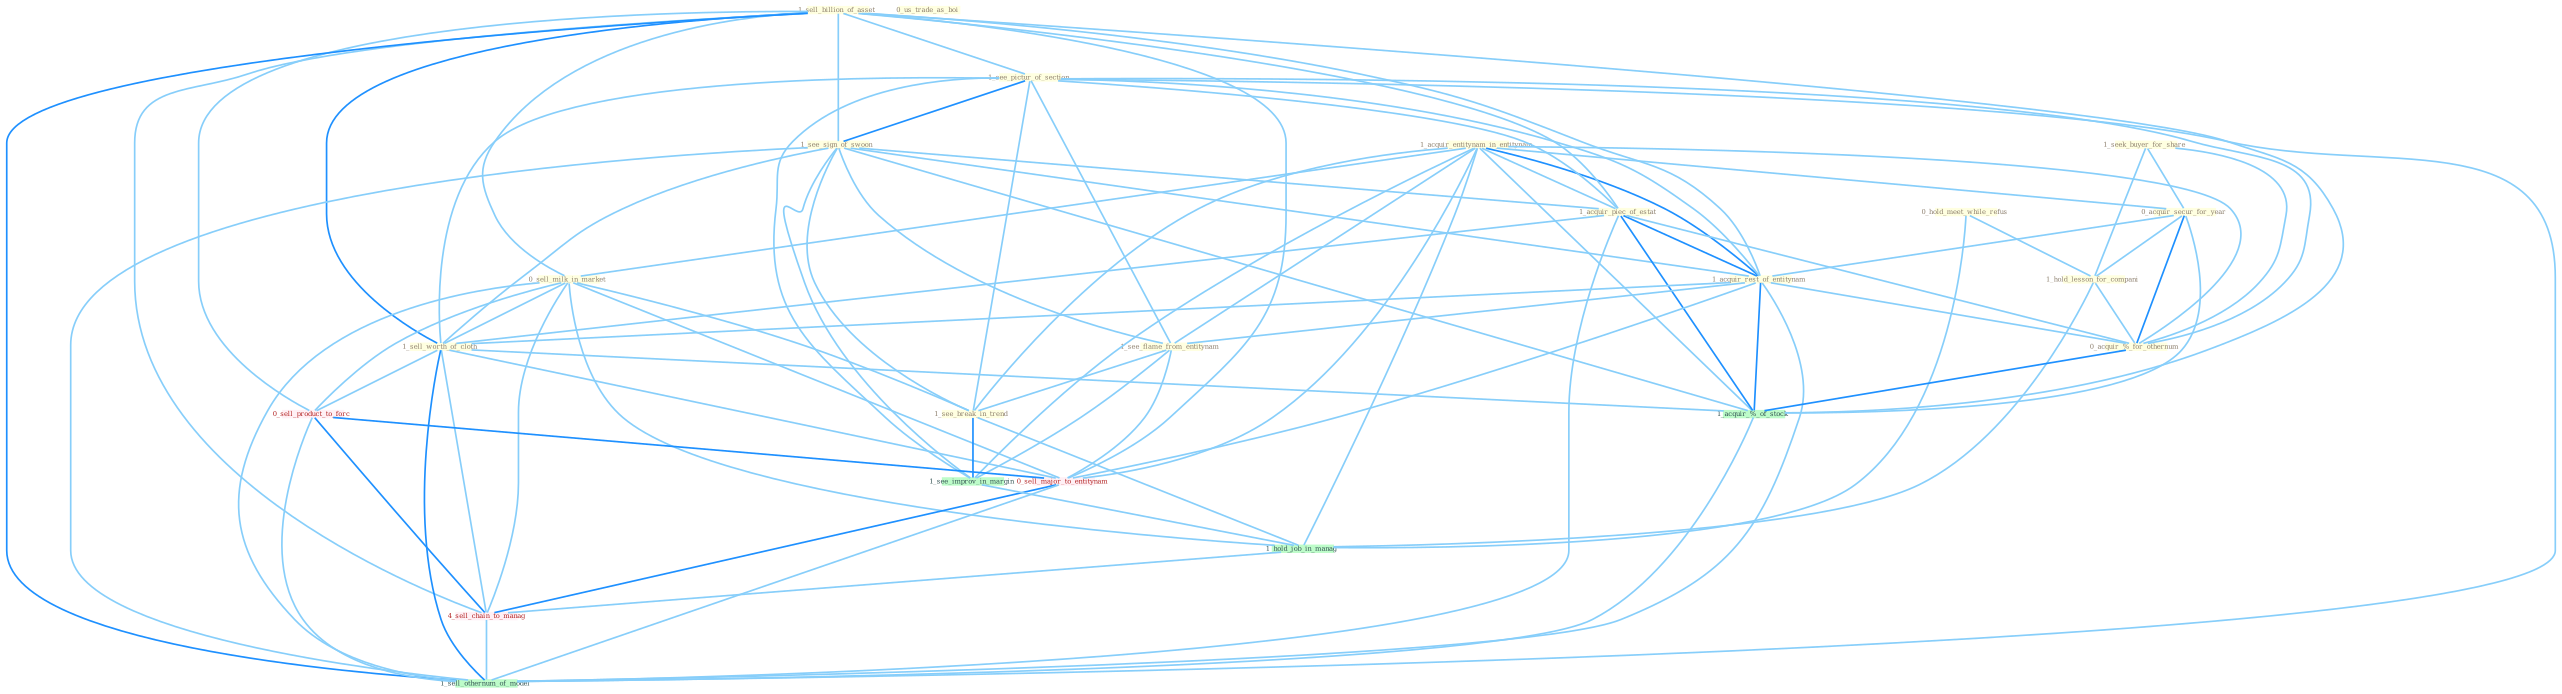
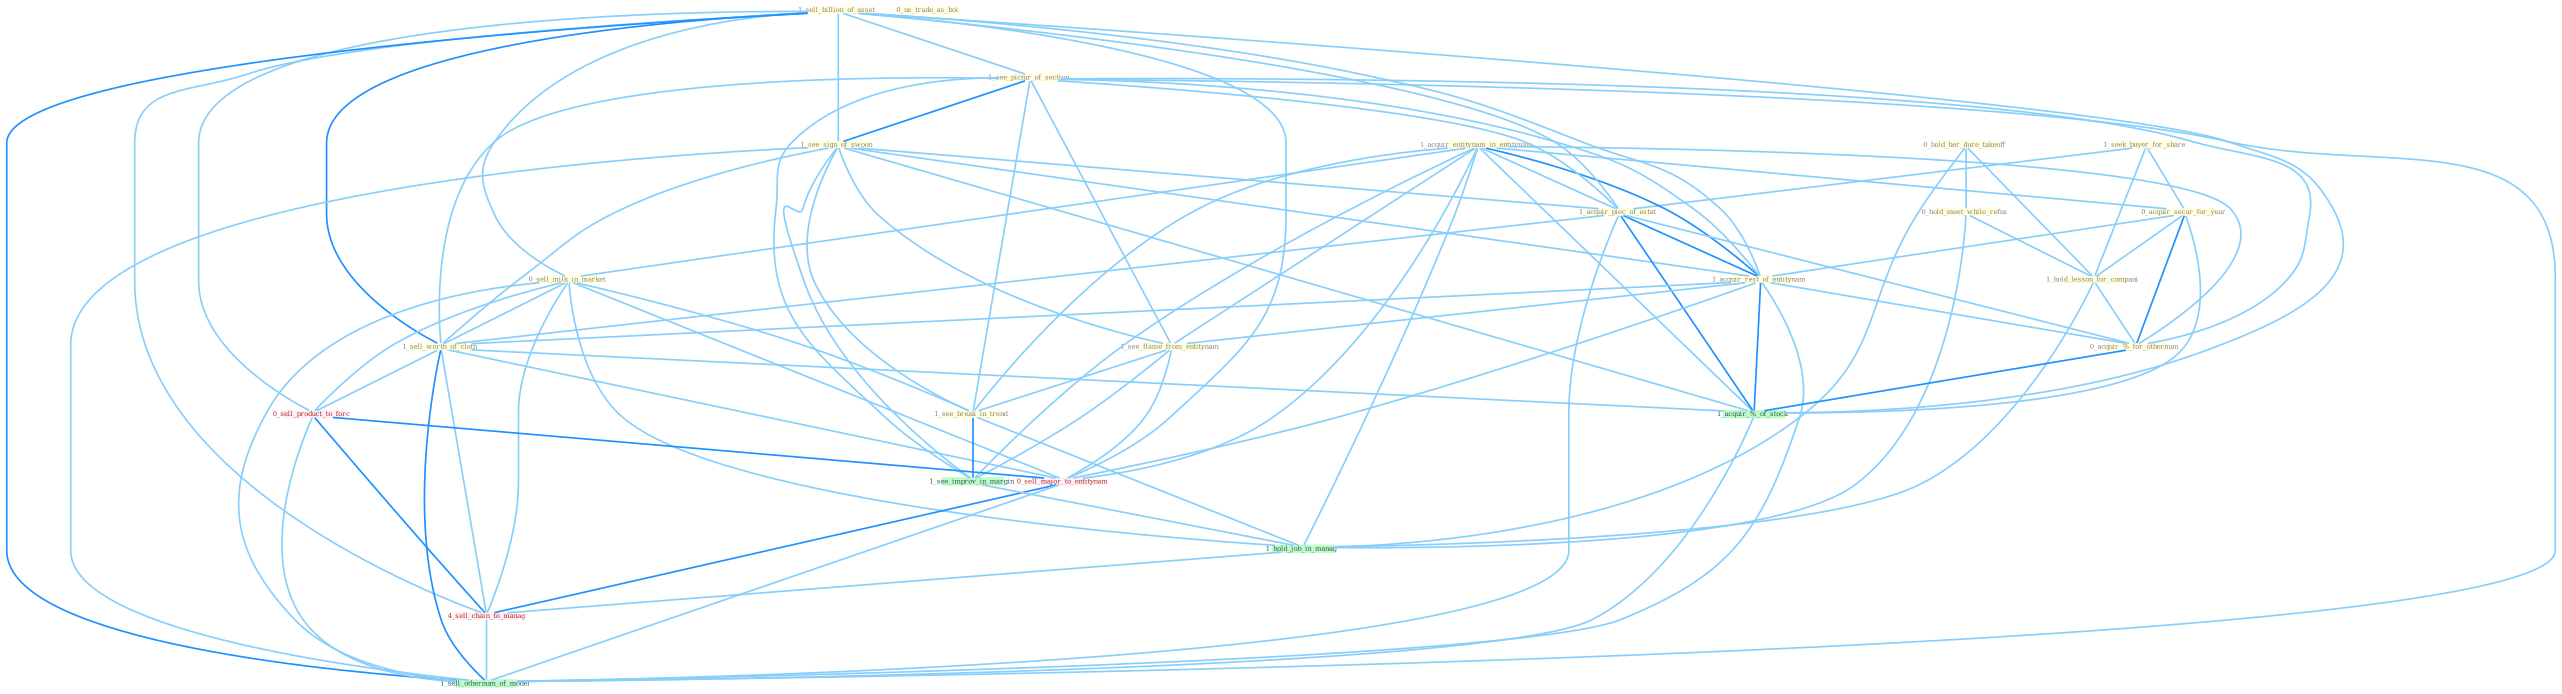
  graph {
    node [color="#ffffe0" fixedsize=true fontcolor="#8b7d6b" fontsize=4 shape=polygon style=filled]
    edge [color="#87cefa" w=1]
    "1_seek_buyer_for_share " [height=.06 width=.5]
    "1_acquir_entitynam_in_entitynam " [height=.06 width=.5]
    "1_sell_billion_of_asset " [height=.06 width=.5]
    "0_acquir_secur_for_year " [height=.06 width=.5]
    "1_see_pictur_of_section " [height=.06 width=.5]
+   "0_hold_her_dure_takeoff " [height=.06 width=.5]
    "1_see_sign_of_swoon " [height=.06 width=.5]
    "1_acquir_piec_of_estat " [height=.06 width=.5]
    "1_acquir_rest_of_entitynam " [height=.06 width=.5]
    "0_us_trade_as_boi " [height=.06 width=.5]
    "0_sell_milk_in_market " [height=.06 width=.5]
    "0_hold_meet_while_refus " [height=.06 width=.5]
    "1_see_flame_from_entitynam " [height=.06 width=.5]
    "1_sell_worth_of_cloth " [height=.06 width=.5]
    "1_hold_lesson_for_compani " [height=.06 width=.5]
    "0_acquir_%_for_othernum " [height=.06 width=.5]
    "1_see_break_in_trend " [height=.06 width=.5]
    "0_sell_product_to_forc " [color="#fff0f5" fontcolor="#b22222" height=.06 width=.5]
    "0_sell_major_to_entitynam " [color="#fff0f5" fontcolor="#b22222" height=.06 width=.5]
    n20 [color="#fff0f5" fontcolor="#b22222" height=.06 label="4_sell_chain_to_manag" width=.5]
    "1_see_improv_in_margin " [color="#BDFCC9" fontcolor="#2f4f4f" height=.06 width=.5]
    "1_acquir_%_of_stock " [color="#BDFCC9" fontcolor="#2f4f4f" height=.06 width=.5]
    "1_hold_job_in_manag " [color="#BDFCC9" fontcolor="#2f4f4f" height=.06 width=.5]
    "1_sell_othernum_of_model " [color="#BDFCC9" fontcolor="#2f4f4f" height=.06 width=.5]
    subgraph sub_1 {
      "1_seek_buyer_for_share "
      "1_acquir_entitynam_in_entitynam "
      "1_sell_billion_of_asset "
      "0_acquir_secur_for_year "
      "1_see_pictur_of_section "
+     "0_hold_her_dure_takeoff "
      "1_see_sign_of_swoon "
      "1_acquir_piec_of_estat "
      "1_acquir_rest_of_entitynam "
      "0_us_trade_as_boi "
      "0_sell_milk_in_market "
      "0_hold_meet_while_refus "
      "1_see_flame_from_entitynam "
      "1_sell_worth_of_cloth "
      "1_hold_lesson_for_compani "
      "0_acquir_%_for_othernum "
      "1_see_break_in_trend "
    }
    subgraph sub_2 {
      "0_sell_product_to_forc "
      "0_sell_major_to_entitynam "
      n20
    }
    "1_seek_buyer_for_share " -- "0_acquir_secur_for_year "
    "1_seek_buyer_for_share " -- "1_hold_lesson_for_compani "
-   "1_seek_buyer_for_share " -- "0_acquir_%_for_othernum "
+   "1_seek_buyer_for_share " -- "1_acquir_piec_of_estat "
    "1_acquir_entitynam_in_entitynam " -- "0_acquir_secur_for_year "
    "1_acquir_entitynam_in_entitynam " -- "1_acquir_piec_of_estat "
    "1_acquir_entitynam_in_entitynam " -- "1_acquir_rest_of_entitynam " [color="#1e90ff" w=2]
    "1_acquir_entitynam_in_entitynam " -- "0_sell_milk_in_market "
    "1_acquir_entitynam_in_entitynam " -- "1_see_flame_from_entitynam "
    "1_acquir_entitynam_in_entitynam " -- "0_acquir_%_for_othernum "
    "1_acquir_entitynam_in_entitynam " -- "1_see_break_in_trend "
    "1_acquir_entitynam_in_entitynam " -- "0_sell_major_to_entitynam "
    "1_acquir_entitynam_in_entitynam " -- "1_see_improv_in_margin "
    "1_acquir_entitynam_in_entitynam " -- "1_acquir_%_of_stock "
    "1_acquir_entitynam_in_entitynam " -- "1_hold_job_in_manag "
    "1_sell_billion_of_asset " -- "1_see_pictur_of_section "
    "1_sell_billion_of_asset " -- "1_see_sign_of_swoon "
    "1_sell_billion_of_asset " -- "1_acquir_piec_of_estat "
    "1_sell_billion_of_asset " -- "1_acquir_rest_of_entitynam "
    "1_sell_billion_of_asset " -- "0_sell_milk_in_market "
    "1_sell_billion_of_asset " -- "1_sell_worth_of_cloth " [color="#1e90ff" w=2]
    "1_sell_billion_of_asset " -- "0_sell_product_to_forc "
    "1_sell_billion_of_asset " -- "0_sell_major_to_entitynam "
    "1_sell_billion_of_asset " -- n20
    "1_sell_billion_of_asset " -- "1_acquir_%_of_stock "
    "1_sell_billion_of_asset " -- "1_sell_othernum_of_model " [color="#1e90ff" w=2]
    "0_acquir_secur_for_year " -- "1_acquir_rest_of_entitynam "
    "0_acquir_secur_for_year " -- "1_hold_lesson_for_compani "
    "0_acquir_secur_for_year " -- "0_acquir_%_for_othernum " [color="#1e90ff" w=2]
    "0_acquir_secur_for_year " -- "1_acquir_%_of_stock "
    "1_see_pictur_of_section " -- "1_see_sign_of_swoon " [color="#1e90ff" w=2]
    "1_see_pictur_of_section " -- "1_acquir_piec_of_estat "
    "1_see_pictur_of_section " -- "1_acquir_rest_of_entitynam "
    "1_see_pictur_of_section " -- "1_see_flame_from_entitynam "
    "1_see_pictur_of_section " -- "1_sell_worth_of_cloth "
    "1_see_pictur_of_section " -- "0_acquir_%_for_othernum "
    "1_see_pictur_of_section " -- "1_see_break_in_trend "
    "1_see_pictur_of_section " -- "1_see_improv_in_margin "
    "1_see_pictur_of_section " -- "1_sell_othernum_of_model "
+   "0_hold_her_dure_takeoff " -- "0_hold_meet_while_refus "
+   "0_hold_her_dure_takeoff " -- "1_hold_lesson_for_compani "
+   "0_hold_her_dure_takeoff " -- "1_hold_job_in_manag "
    "1_see_sign_of_swoon " -- "1_acquir_piec_of_estat "
    "1_see_sign_of_swoon " -- "1_acquir_rest_of_entitynam "
    "1_see_sign_of_swoon " -- "1_see_flame_from_entitynam "
    "1_see_sign_of_swoon " -- "1_sell_worth_of_cloth "
    "1_see_sign_of_swoon " -- "1_see_break_in_trend "
    "1_see_sign_of_swoon " -- "1_see_improv_in_margin "
    "1_see_sign_of_swoon " -- "1_acquir_%_of_stock "
    "1_see_sign_of_swoon " -- "1_sell_othernum_of_model "
    "1_acquir_piec_of_estat " -- "1_acquir_rest_of_entitynam " [color="#1e90ff" w=2]
    "1_acquir_piec_of_estat " -- "1_sell_worth_of_cloth "
    "1_acquir_piec_of_estat " -- "0_acquir_%_for_othernum "
    "1_acquir_piec_of_estat " -- "1_acquir_%_of_stock " [color="#1e90ff" w=2]
    "1_acquir_piec_of_estat " -- "1_sell_othernum_of_model "
    "1_acquir_rest_of_entitynam " -- "1_see_flame_from_entitynam "
    "1_acquir_rest_of_entitynam " -- "1_sell_worth_of_cloth "
    "1_acquir_rest_of_entitynam " -- "0_acquir_%_for_othernum "
    "1_acquir_rest_of_entitynam " -- "0_sell_major_to_entitynam "
    "1_acquir_rest_of_entitynam " -- "1_acquir_%_of_stock " [color="#1e90ff" w=2]
    "1_acquir_rest_of_entitynam " -- "1_sell_othernum_of_model "
    "0_sell_milk_in_market " -- "1_sell_worth_of_cloth "
    "0_sell_milk_in_market " -- "1_see_break_in_trend "
    "0_sell_milk_in_market " -- "0_sell_product_to_forc "
    "0_sell_milk_in_market " -- "0_sell_major_to_entitynam "
    "0_sell_milk_in_market " -- n20
    "0_sell_milk_in_market " -- "1_hold_job_in_manag "
    "0_sell_milk_in_market " -- "1_sell_othernum_of_model "
    "0_hold_meet_while_refus " -- "1_hold_lesson_for_compani "
    "0_hold_meet_while_refus " -- "1_hold_job_in_manag "
    "1_see_flame_from_entitynam " -- "1_see_break_in_trend "
    "1_see_flame_from_entitynam " -- "0_sell_major_to_entitynam "
    "1_see_flame_from_entitynam " -- "1_see_improv_in_margin "
    "1_sell_worth_of_cloth " -- "0_sell_product_to_forc "
    "1_sell_worth_of_cloth " -- "0_sell_major_to_entitynam "
    "1_sell_worth_of_cloth " -- n20
    "1_sell_worth_of_cloth " -- "1_acquir_%_of_stock "
    "1_sell_worth_of_cloth " -- "1_sell_othernum_of_model " [color="#1e90ff" w=2]
    "1_hold_lesson_for_compani " -- "0_acquir_%_for_othernum "
    "1_hold_lesson_for_compani " -- "1_hold_job_in_manag "
    "0_acquir_%_for_othernum " -- "1_acquir_%_of_stock " [color="#1e90ff" w=2]
    "1_see_break_in_trend " -- "1_see_improv_in_margin " [color="#1e90ff" w=2]
    "1_see_break_in_trend " -- "1_hold_job_in_manag "
    "0_sell_product_to_forc " -- "0_sell_major_to_entitynam " [color="#1e90ff" w=2]
    "0_sell_product_to_forc " -- n20 [color="#1e90ff" w=2]
    "0_sell_product_to_forc " -- "1_sell_othernum_of_model "
    "0_sell_major_to_entitynam " -- n20 [color="#1e90ff" w=2]
    "0_sell_major_to_entitynam " -- "1_sell_othernum_of_model "
    n20 -- "1_sell_othernum_of_model "
    "1_see_improv_in_margin " -- "1_hold_job_in_manag "
    "1_acquir_%_of_stock " -- "1_sell_othernum_of_model "
    "1_hold_job_in_manag " -- n20
  }
